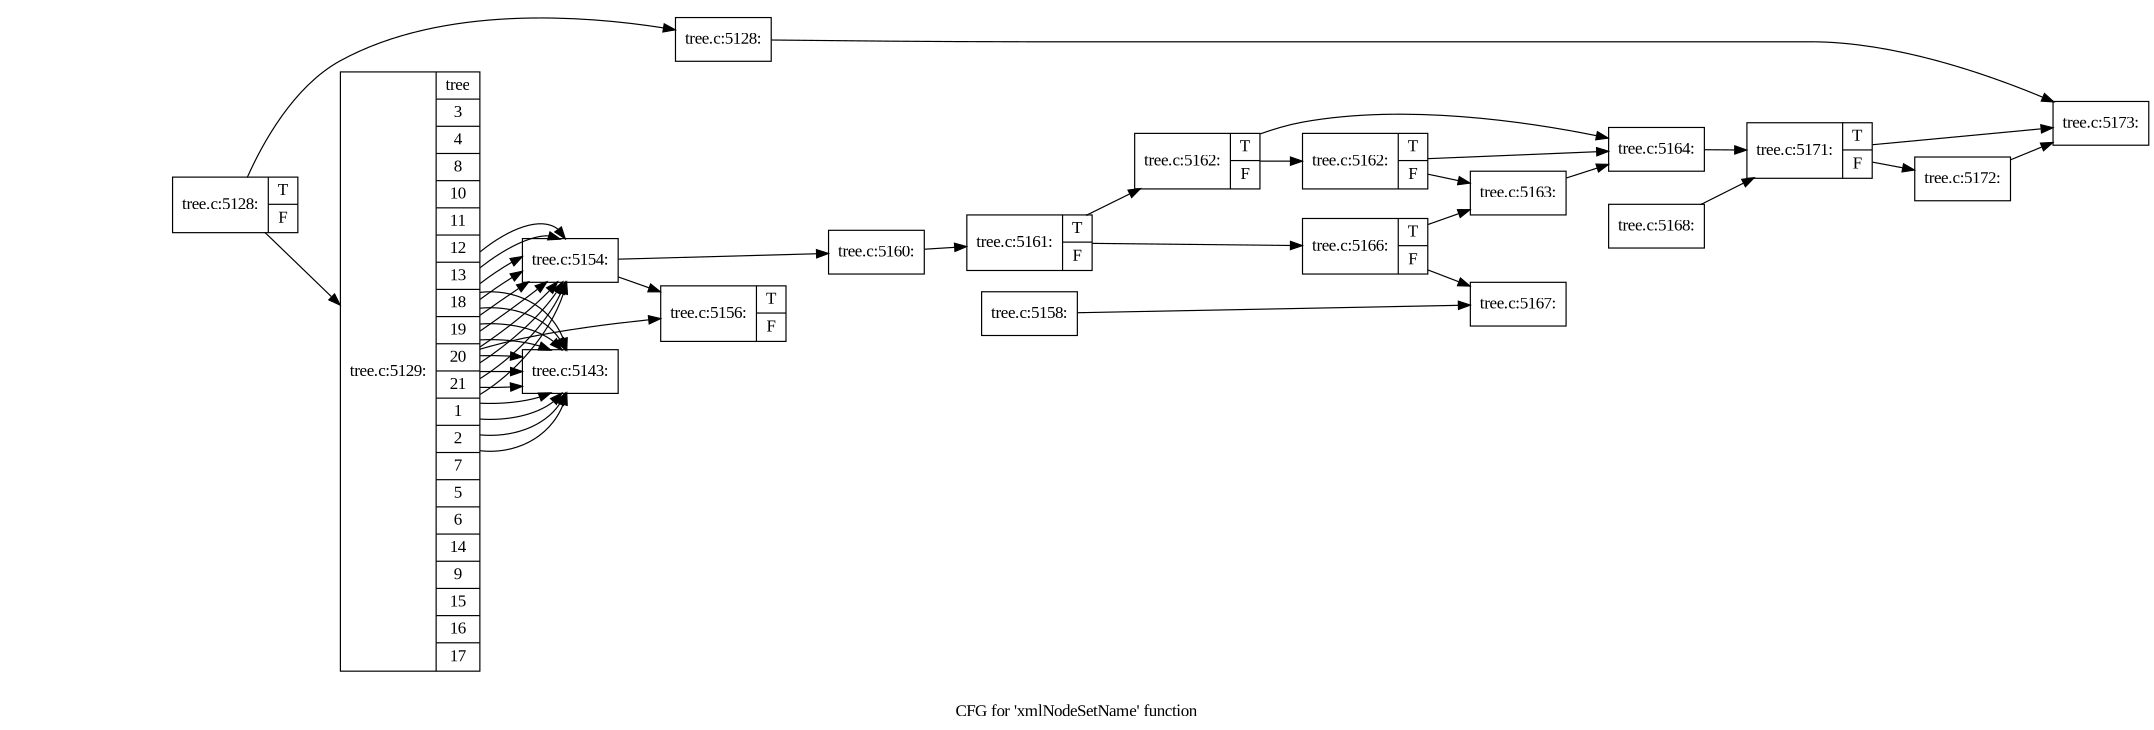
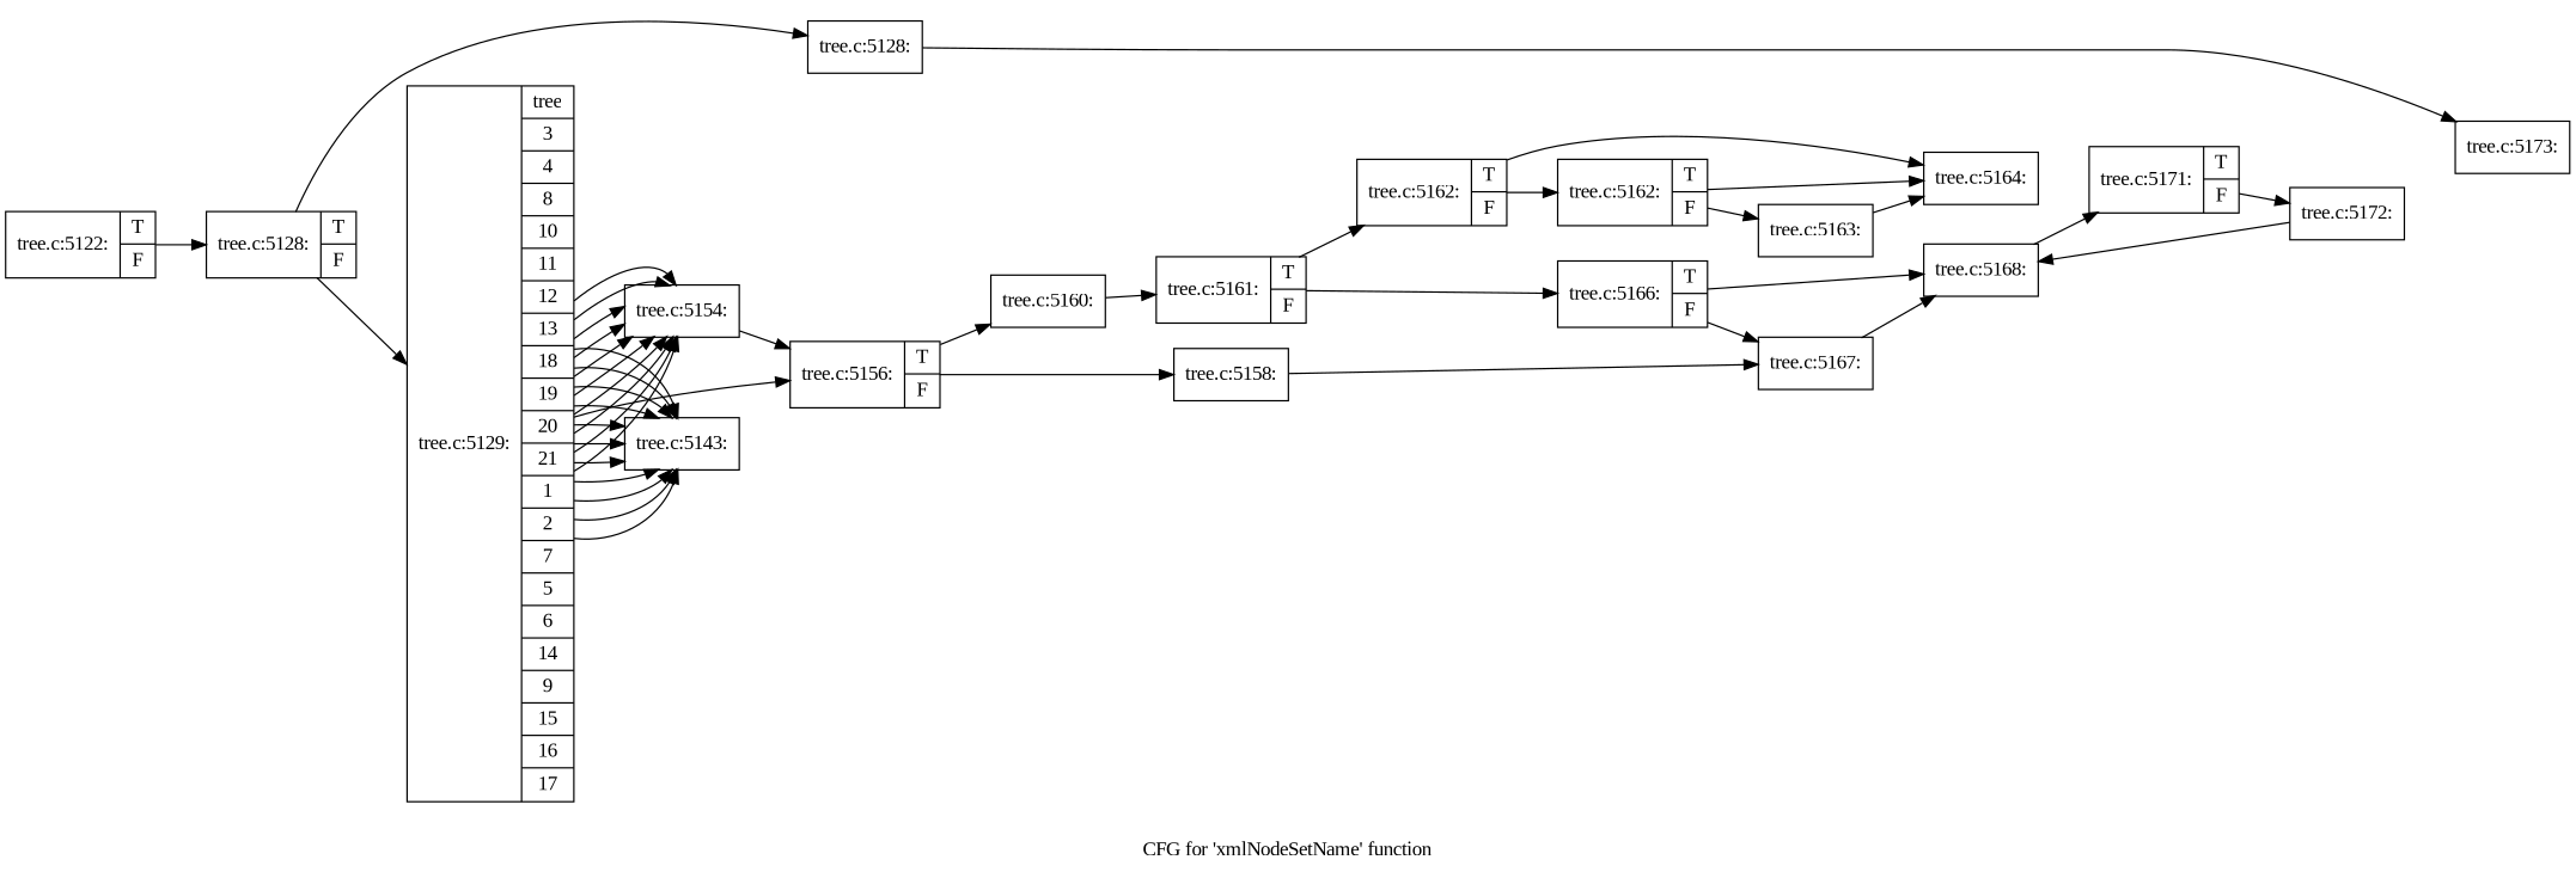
  digraph {
    fontname="Liberation Serif"
    label="CFG for 'xmlNodeSetName' function"
    rankdir=LR
    node [fontname="Liberation Serif" shape=record]
    edge [fontname="Liberation Serif"]
+   n1 [label="{tree.c:5122:|{<s0>T|<s1>F}}"]
    n2 [label="{tree.c:5128:|{<s0>T|<s1>F}}"]
    n3 [label="{tree.c:5128:}"]
    n4 [label="{tree.c:5129:|{<s0>tree|<s1>3|<s2>4|<s3>8|<s4>10|<s5>11|<s6>12|<s7>13|<s8>18|<s9>19|<s10>20|<s11>21|<s12>1|<s13>2|<s14>7|<s15>5|<s16>6|<s17>14|<s18>9|<s19>15|<s20>16|<s21>17}}"]
    n5 [label="{tree.c:5173:}"]
    n6 [label="{tree.c:5156:|{<s0>T|<s1>F}}"]
    n7 [label="{tree.c:5143:}"]
    n8 [label="{tree.c:5154:}"]
    n9 [label="{tree.c:5158:}"]
    n10 [label="{tree.c:5160:}"]
    n11 [label="{tree.c:5167:}"]
    n12 [label="{tree.c:5161:|{<s0>T|<s1>F}}"]
    n13 [label="{tree.c:5162:|{<s0>T|<s1>F}}"]
    n14 [label="{tree.c:5166:|{<s0>T|<s1>F}}"]
    n15 [label="{tree.c:5162:|{<s0>T|<s1>F}}"]
    n16 [label="{tree.c:5164:}"]
    n17 [label="{tree.c:5168:}"]
    n18 [label="{tree.c:5163:}"]
    n19 [label="{tree.c:5171:|{<s0>T|<s1>F}}"]
    n20 [label="{tree.c:5172:}"]
+   n1 -> n2
    n2 -> n3
    n2 -> n4
    n3 -> n5
    n4 -> n6
    n4 -> n7
    n4 -> n7
    n4 -> n7
    n4 -> n7
    n4 -> n7
    n4 -> n7
    n4 -> n7
    n4 -> n7
    n4 -> n7
    n4 -> n7
    n4 -> n7
    n4 -> n8
    n4 -> n8
    n4 -> n8
    n4 -> n8
    n4 -> n8
    n4 -> n8
    n4 -> n8
    n4 -> n8
    n4 -> n8
    n4 -> n8
-   n8 -> n10
+   n6 -> n9
+   n6 -> n10
    n8 -> n6
    n9 -> n11
    n10 -> n12
+   n11 -> n17
    n12 -> n13
    n12 -> n14
    n13 -> n15
    n13 -> n16
    n14 -> n11
-   n14 -> n18
+   n14 -> n17
    n15 -> n16
    n15 -> n18
-   n16 -> n19
    n17 -> n19
    n18 -> n16
-   n19 -> n5
    n19 -> n20
-   n20 -> n5
+   n20 -> n17
  }
